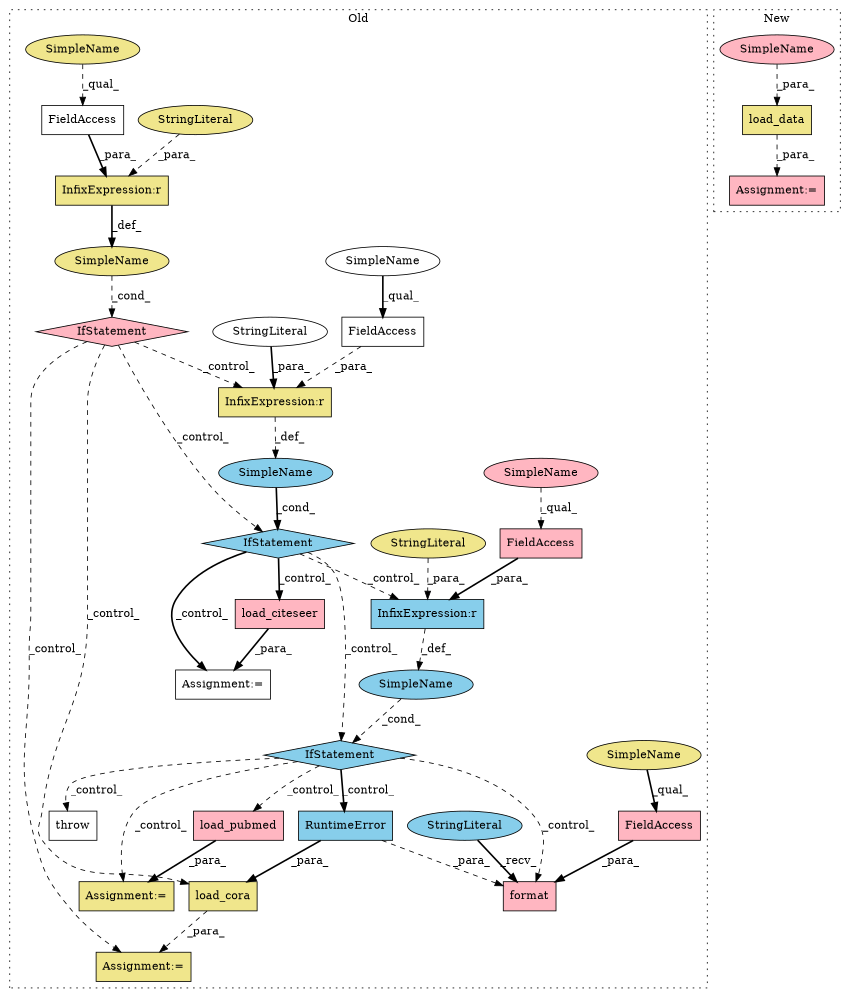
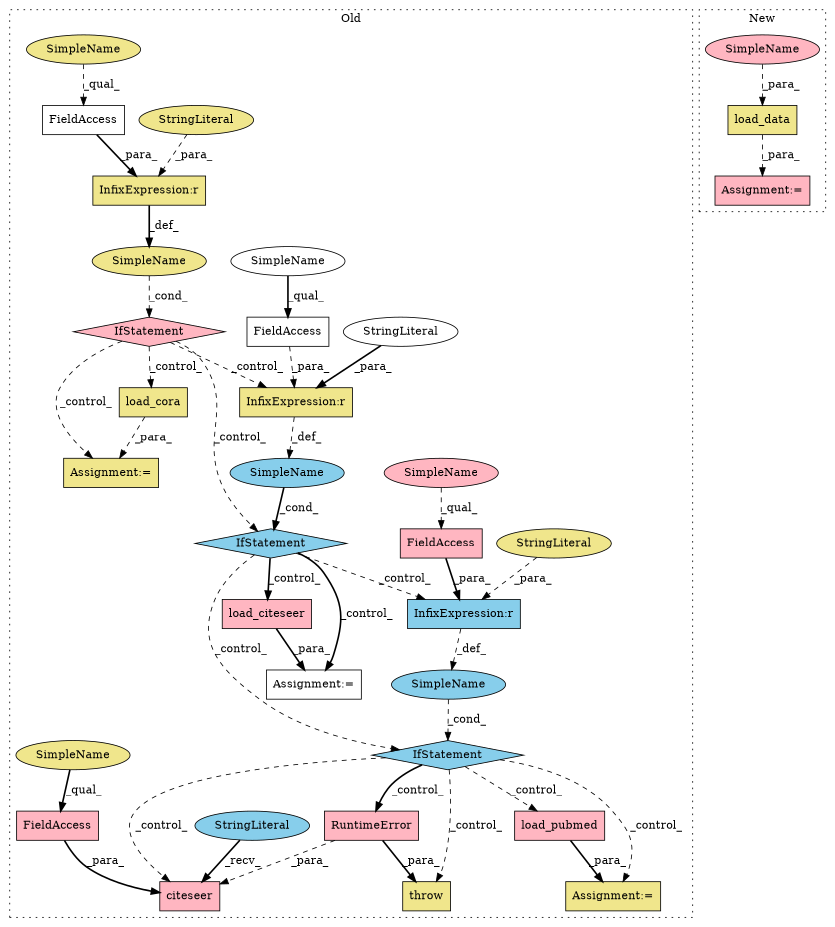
  digraph {
    node [a=42 fillcolor=khaki l=4 shape=box style=filled]
    edge [style=dashed]
    n1 [a=25 fillcolor=skyblue l="4,2" label=IfStatement s="2102,2132" shape=diamond]
    n2 [a=7 l=1 label="Assignment:=" s=2222]
    n3 [label=SimpleName shape=ellipse l=""]
    n4 [fillcolor=skyblue label=SimpleName shape=ellipse l=""]
    n5 [a=27 label="InfixExpression:r" s=2118]
    n6 [a=22 fillcolor=white l=12 label=FieldAccess s=2106]
    n7 [a=22 fillcolor=lightpink l=12 label=FieldAccess s=2184]
    n8 [fillcolor=skyblue label=SimpleName shape=ellipse l=""]
-   n9 [a=53 fillcolor=white l=6 label=throw s=2258]
+   n9 [a=53 l=6 label=throw s=2258]
    n10 [a=27 label="InfixExpression:r" s=2048]
    n11 [a=27 fillcolor=skyblue label="InfixExpression:r" s=2196]
    n12 [a=22 fillcolor=lightpink l=12 label=FieldAccess s=2304]
    n13 [a=22 fillcolor=white l=12 label=FieldAccess s=2036]
-   n14 [a=32 fillcolor=lightpink l="7,1" label=format s="2297,2316"]
+   n14 [a=32 fillcolor=lightpink l="7,1" label=citeseer s="2297,2316"]
    n15 [a=25 fillcolor=lightpink l="4,2" label=IfStatement s="2032,2058" shape=diamond]
    n16 [a=32 fillcolor=lightpink l=15 label=load_citeseer s=2147]
    n17 [a=25 fillcolor=skyblue l="4,2" label=IfStatement s="2180,2208" shape=diamond]
-   n18 [a=32 fillcolor=skyblue l="13,1" label=RuntimeError s="2264,2317"]
+   n18 [a=32 fillcolor=lightpink l="13,1" label=RuntimeError s="2264,2317"]
    n19 [a=32 fillcolor=lightpink l=13 label=load_pubmed s=2223]
    n20 [a=45 l=6 label=StringLiteral s=2052 shape=ellipse]
    n21 [a=45 fillcolor=white l=10 label=StringLiteral s=2122 shape=ellipse]
    n22 [a=7 fillcolor=white l=1 label="Assignment:=" s=2146]
    n23 [a=45 l=8 label=StringLiteral s=2200 shape=ellipse]
    n24 [a=45 fillcolor=skyblue l=19 label=StringLiteral s=2277 shape=ellipse]
    n25 [a=7 l=1 label="Assignment:=" s=2072]
    n26 [a=32 l=11 label=load_cora s=2073]
    n27 [label=SimpleName s=2036 shape=ellipse]
    n28 [fillcolor=lightpink label=SimpleName s=2184 shape=ellipse]
    n29 [fillcolor=white label=SimpleName s=2106 shape=ellipse]
    n30 [label=SimpleName s=2304 shape=ellipse]
    n31 [a=32 l="10,1" label=load_data s="2013,2027"]
    n32 [a=7 fillcolor=lightpink l=1 label="Assignment:=" s=2012]
    n33 [fillcolor=lightpink label=SimpleName s=2023 shape=ellipse]
    subgraph cluster_1 {
      label=Old
      style=dotted
      n1
      n2
      n3
      n4
      n5
      n6
      n7
      n8
      n9
      n10
      n11
      n12
      n13
      n14
      n15
      n16
      n17
      n18
      n19
      n20
      n21
      n22
      n23
      n24
      n25
      n26
      n27
      n28
      n29
      n30
    }
    subgraph cluster_2 {
      label=New
      style=dotted
      n31
      n32
      n33
    }
    n1 -> n11 [label=_control_]
    n1 -> n16 [label=_control_ style=bold]
    n1 -> n17 [label=_control_]
    n1 -> n22 [label=_control_ style=bold]
    n3 -> n15 [label=_cond_]
    n4 -> n1 [label=_cond_ style=bold]
    n5 -> n4 [label=_def_]
    n6 -> n5 [label=_para_]
    n7 -> n11 [label=_para_ style=bold]
    n8 -> n17 [label=_cond_]
    n10 -> n3 [label=_def_ style=bold]
    n11 -> n8 [label=_def_]
    n12 -> n14 [label=_para_ style=bold]
    n13 -> n10 [label=_para_ style=bold]
    n15 -> n1 [label=_control_]
    n15 -> n5 [label=_control_]
    n15 -> n25 [label=_control_]
    n15 -> n26 [label=_control_]
    n16 -> n22 [label=_para_ style=bold]
    n17 -> n2 [label=_control_]
    n17 -> n9 [label=_control_]
    n17 -> n14 [label=_control_]
    n17 -> n18 [label=_control_ style=bold]
    n17 -> n19 [label=_control_]
-   n18 -> n26 [label=_para_ style=bold]
+   n18 -> n9 [label=_para_ style=bold]
    n18 -> n14 [label=_para_]
    n19 -> n2 [label=_para_ style=bold]
    n20 -> n10 [label=_para_]
    n21 -> n5 [label=_para_ style=bold]
    n23 -> n11 [label=_para_]
    n24 -> n14 [label=_recv_ style=bold]
    n26 -> n25 [label=_para_]
    n27 -> n13 [label=_qual_]
    n28 -> n7 [label=_qual_]
    n29 -> n6 [label=_qual_ style=bold]
    n30 -> n12 [label=_qual_ style=bold]
    n31 -> n32 [label=_para_]
    n33 -> n31 [label=_para_]
  }
